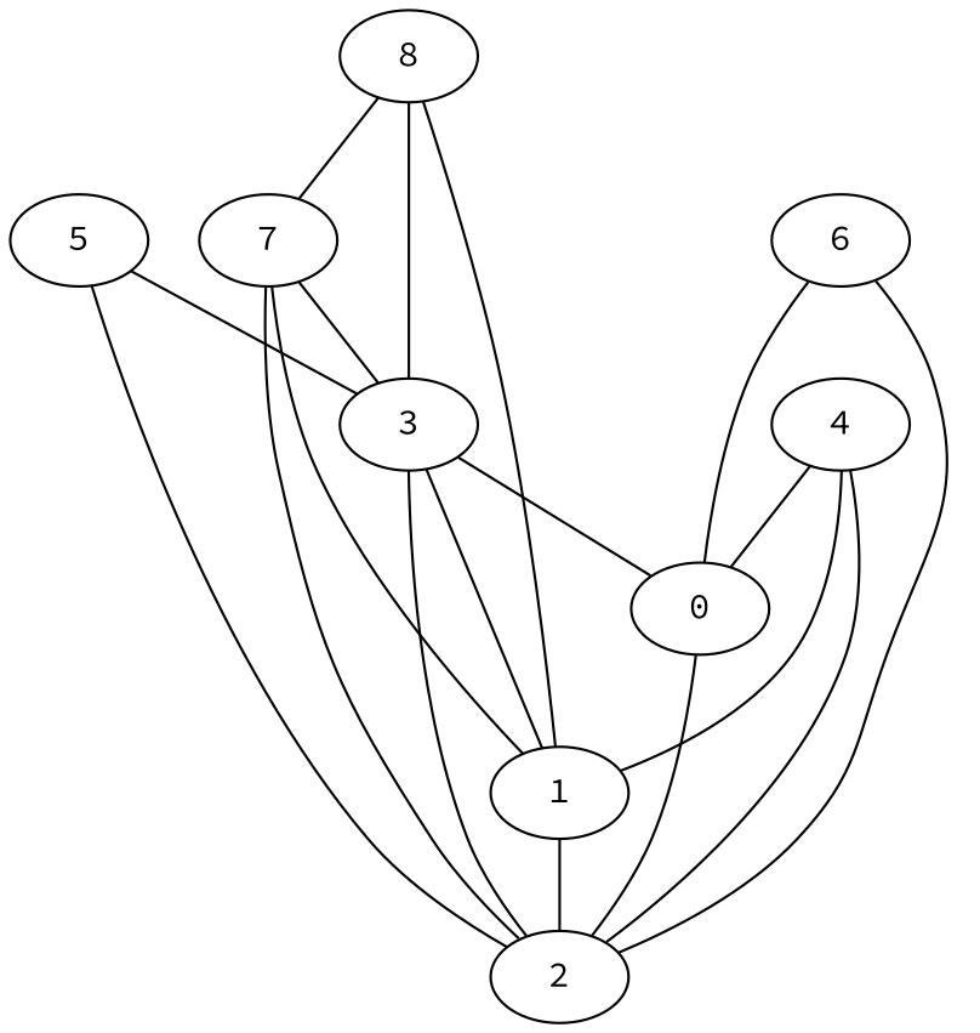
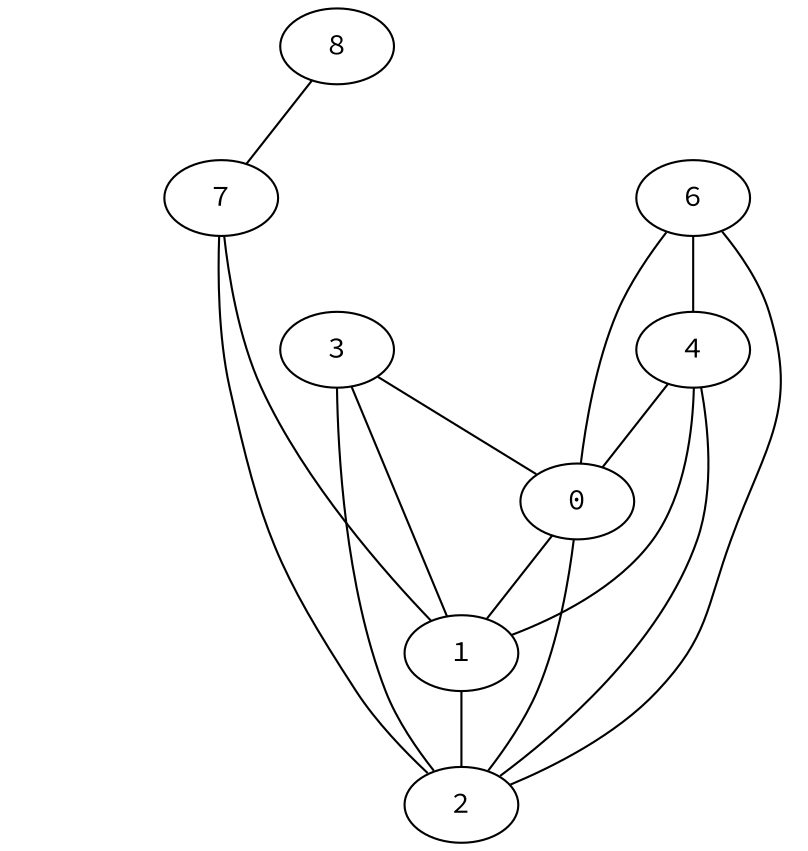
  graph {
    fontname="Source Code Pro"
    node [fontname="Source Code Pro"]
    edge [fontname="Source Code Pro"]
    n1 [label=0]
    n2 [label=2]
    n3 [label=1]
    n4 [label=3]
    n5 [label=4]
-   n6 [label=5]
    n7 [label=6]
    n8 [label=7]
    n9 [label=8]
    n1 -- n2
    n3 -- n2
    n4 -- n1
    n4 -- n2
    n4 -- n3
    n5 -- n1
    n5 -- n2
    n5 -- n3
-   n6 -- n2
-   n6 -- n4
    n7 -- n1
    n7 -- n2
+   n7 -- n5
    n8 -- n2
    n8 -- n3
-   n8 -- n4
-   n9 -- n3
-   n9 -- n4
+   n1 -- n3
    n9 -- n8
  }
